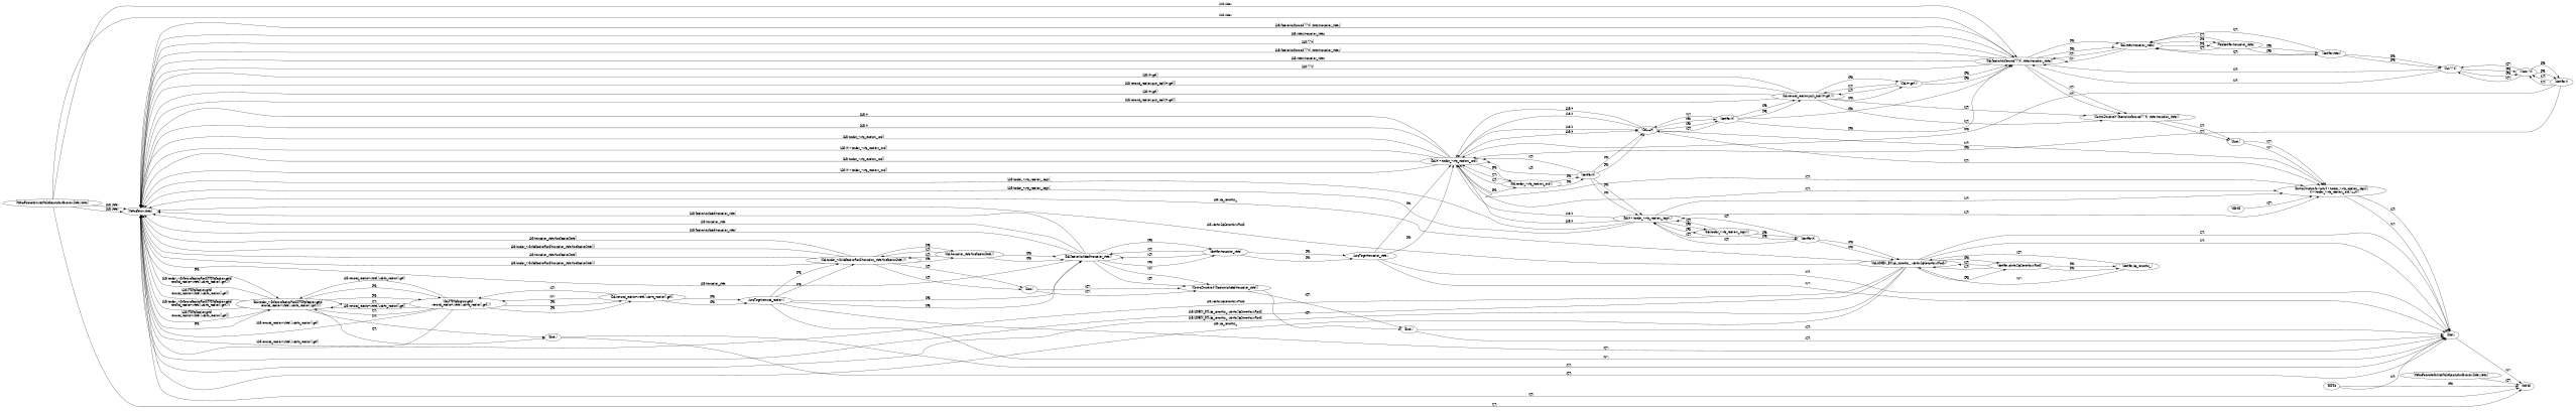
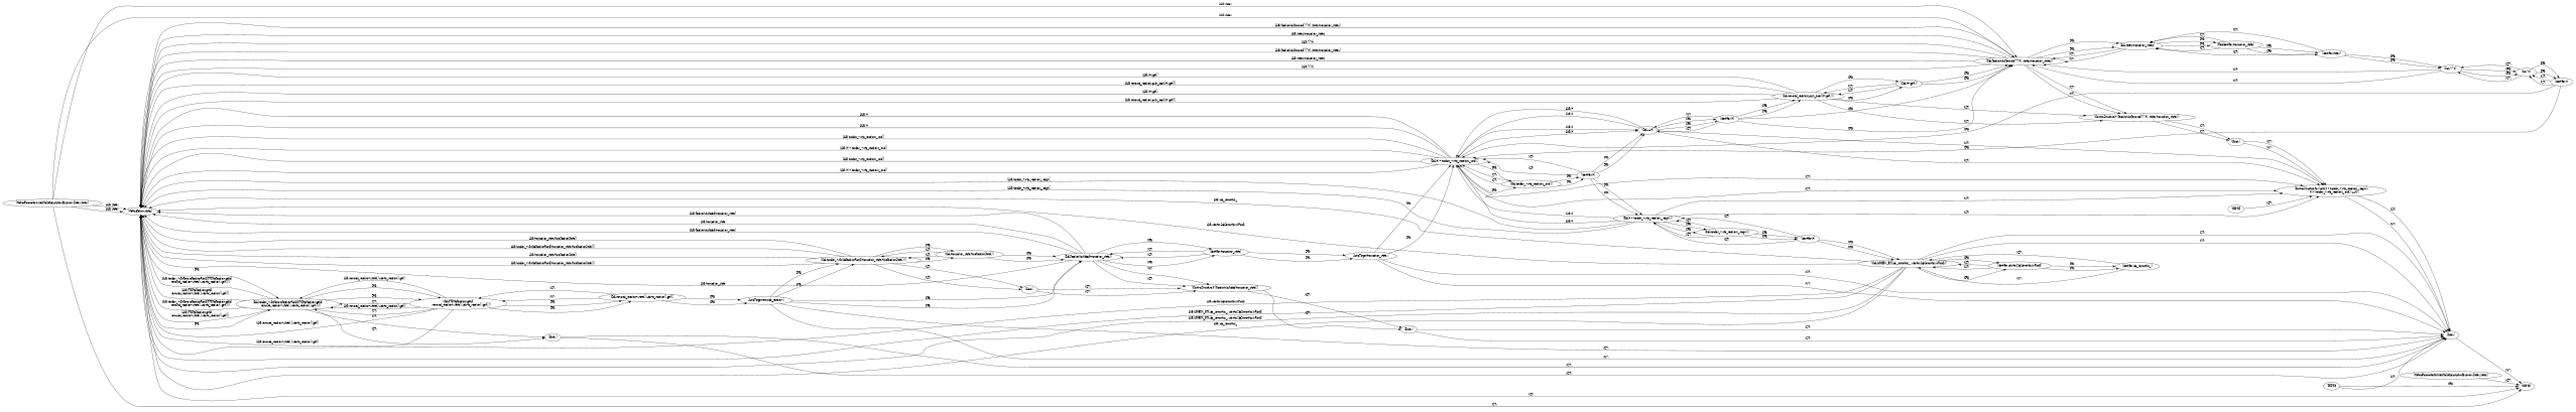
  digraph {
    fontname="Patrick Hand"
    rankdir=LR
    node [fontname="Patrick Hand"]
    edge [fontname="Patrick Hand"]
    n1 [label="(MethodReturn,states)"]
    n2 [label="(Call,handler_->OnRemoveReceiverPlanB(RTCRtpReceiver::getId(\n          removed_receiver->state().webrtc_receiver().get())))"]
    1000100
    n4 [label="(Block,)"]
    n5 [label="(Call,RTCRtpReceiver::getId(\n          removed_receiver->state().webrtc_receiver().get()))"]
    n6 [label="(MethodParameterIn,WebRtcSetDescriptionObserver::States states)"]
    n7 [label="(Call,ReceiverWasRemoved(*(*it), states.transceiver_states))"]
    n8 [label="(Call,states.transceiver_states)"]
    n9 [label="(ControlStructure,if (ReceiverWasRemoved(*(*it), states.transceiver_states)))"]
    n10 [label="(MethodParameterOut,WebRtcSetDescriptionObserver::States states)"]
    n11 [label="(Block,)"]
    n12 [label="(JumpTarget,transceiver_state :)"]
    n13 [label="(Call,it != handler_->rtp_receivers_.end())"]
    n14 [label="(ControlStructure,for (auto it = handler_->rtp_receivers_.begin();\n         it != handler_->rtp_receivers_.end(); ++it))"]
    n15 [label="(Call,handler_->rtp_receivers_.end())"]
    n16 [label="(Call,++it)"]
    n17 [label="(Block,)"]
    n18 [label="(Call,ReceiverWasAdded(transceiver_state))"]
    n19 [label="(Identifier,transceiver_state)"]
    n20 [label="(ControlStructure,if (ReceiverWasAdded(transceiver_state)))"]
    n21 [label="(Block,)"]
    n22 [label="(Call,transceiver_state.MoveReceiverState())"]
    n23 [label="(Call,handler_->OnAddReceiverPlanB(transceiver_state.MoveReceiverState()))"]
    n24 [label="(JumpTarget,removed_receiver :)"]
    n25 [label="(Call,removed_receiver->state().webrtc_receiver().get())"]
    n26 [label="(Identifier,sdp_semantics_)"]
    n27 [label="(Call,DCHECK_EQ(sdp_semantics_, webrtc::SdpSemantics::kPlanB))"]
    n28 [label="(Identifier,webrtc::SdpSemantics::kPlanB)"]
    n29 [label="(Call,it = handler_->rtp_receivers_.begin())"]
    n30 [label="(Call,handler_->rtp_receivers_.begin())"]
    n31 [label="(Identifier,it)"]
    n32 [label="(Identifier,it)"]
    n33 [label="(Identifier,it)"]
    n34 [label="(Call,removed_receivers.push_back(it->get()))"]
    n35 [label="(Call,it->get())"]
    n36 [label="(Block,)"]
    n37 [label="(FieldIdentifier,transceiver_states)"]
    n38 [label="(Call,*(*it))"]
-   n39 [label="(States,*it)"]
+   n39 [label="(Call,*it)"]
    n40 [label="(Identifier,it)"]
    n41 [label="(Identifier,states)"]
    1000106
    1000108
    n1 -> n2 [label="CFG: "]
    n1 -> n2 [label="CFG: "]
    n1 -> 1000100 [label="AST: "]
    n2 -> n1 [label="DDG: handler_->OnRemoveReceiverPlanB(RTCRtpReceiver::getId(\n          removed_receiver->state().webrtc_receiver().get()))"]
    n2 -> n1 [label="DDG: RTCRtpReceiver::getId(\n          removed_receiver->state().webrtc_receiver().get())"]
    n2 -> n1 [label="DDG: handler_->OnRemoveReceiverPlanB(RTCRtpReceiver::getId(\n          removed_receiver->state().webrtc_receiver().get()))"]
    n2 -> n1 [label="DDG: RTCRtpReceiver::getId(\n          removed_receiver->state().webrtc_receiver().get())"]
    n2 -> n4 [label="AST: "]
    n2 -> n4 [label="AST: "]
    n2 -> n5 [label="CFG: "]
    n2 -> n5 [label="CFG: "]
    n4 -> n11 [label="AST: "]
    n4 -> n11 [label="AST: "]
    n5 -> n1 [label="DDG: removed_receiver->state().webrtc_receiver().get()"]
    n5 -> n1 [label="DDG: removed_receiver->state().webrtc_receiver().get()"]
    n5 -> n2 [label="AST: "]
    n5 -> n2 [label="DDG: removed_receiver->state().webrtc_receiver().get()"]
    n5 -> n2 [label="AST: "]
    n5 -> n2 [label="DDG: removed_receiver->state().webrtc_receiver().get()"]
    n5 -> n25 [label="CFG: "]
    n5 -> n25 [label="CFG: "]
    n6 -> n1 [label="DDG: states"]
    n6 -> n1 [label="DDG: states"]
    n6 -> 1000100 [label="AST: "]
    n6 -> n7 [label="DDG: states"]
    n6 -> n7 [label="DDG: states"]
    n7 -> n1 [label="DDG: ReceiverWasRemoved(*(*it), states.transceiver_states)"]
    n7 -> n1 [label="DDG: states.transceiver_states"]
    n7 -> n1 [label="DDG: *(*it)"]
    n7 -> n1 [label="DDG: ReceiverWasRemoved(*(*it), states.transceiver_states)"]
    n7 -> n1 [label="DDG: states.transceiver_states"]
    n7 -> n1 [label="DDG: *(*it)"]
    n7 -> n8 [label="CFG: "]
    n7 -> n8 [label="CFG: "]
    n7 -> n9 [label="AST: "]
    n7 -> n9 [label="AST: "]
    n8 -> n7 [label="AST: "]
    n8 -> n7 [label="AST: "]
    n8 -> n37 [label="CFG: "]
    n8 -> n37 [label="CFG: "]
    n9 -> n36 [label="AST: "]
    n9 -> n36 [label="AST: "]
    n10 -> 1000100 [label="AST: "]
    n11 -> 1000100 [label="AST: "]
    n12 -> n11 [label="AST: "]
    n12 -> n11 [label="AST: "]
    n12 -> n13 [label="CFG: "]
    n12 -> n13 [label="CFG: "]
    n13 -> n1 [label="DDG: handler_->rtp_receivers_.end()"]
    n13 -> n1 [label="DDG: it != handler_->rtp_receivers_.end()"]
    n13 -> n1 [label="DDG: it"]
    n13 -> n1 [label="DDG: handler_->rtp_receivers_.end()"]
    n13 -> n1 [label="DDG: it != handler_->rtp_receivers_.end()"]
    n13 -> n1 [label="DDG: it"]
    n13 -> n14 [label="AST: "]
    n13 -> n14 [label="AST: "]
    n13 -> n15 [label="CFG: "]
    n13 -> n15 [label="CFG: "]
    n13 -> n16 [label="DDG: it"]
    n13 -> n16 [label="DDG: it"]
    n14 -> n11 [label="AST: "]
    n14 -> n11 [label="AST: "]
    n15 -> n13 [label="AST: "]
    n15 -> n13 [label="AST: "]
    n15 -> n32 [label="CFG: "]
    n15 -> n32 [label="CFG: "]
    n16 -> n13 [label="DDG: it"]
    n16 -> n13 [label="DDG: it"]
    n16 -> n14 [label="AST: "]
    n16 -> n14 [label="AST: "]
    n16 -> n33 [label="CFG: "]
    n16 -> n33 [label="CFG: "]
    n17 -> n11 [label="AST: "]
    n17 -> n11 [label="AST: "]
    n18 -> n1 [label="DDG: ReceiverWasAdded(transceiver_state)"]
    n18 -> n1 [label="DDG: transceiver_state"]
    n18 -> n1 [label="DDG: ReceiverWasAdded(transceiver_state)"]
    n18 -> n1 [label="DDG: transceiver_state"]
    n18 -> n19 [label="CFG: "]
    n18 -> n19 [label="CFG: "]
    n18 -> n20 [label="AST: "]
    n18 -> n20 [label="AST: "]
    n19 -> n12 [label="CFG: "]
    n19 -> n12 [label="CFG: "]
    n19 -> n18 [label="AST: "]
    n19 -> n18 [label="AST: "]
    n20 -> n17 [label="AST: "]
    n20 -> n17 [label="AST: "]
    n21 -> n20 [label="AST: "]
    n21 -> n20 [label="AST: "]
    n22 -> n18 [label="CFG: "]
    n22 -> n18 [label="CFG: "]
    n22 -> n23 [label="AST: "]
    n22 -> n23 [label="AST: "]
    n23 -> n1 [label="DDG: handler_->OnAddReceiverPlanB(transceiver_state.MoveReceiverState())"]
    n23 -> n1 [label="DDG: transceiver_state.MoveReceiverState()"]
    n23 -> n1 [label="DDG: handler_->OnAddReceiverPlanB(transceiver_state.MoveReceiverState())"]
    n23 -> n1 [label="DDG: transceiver_state.MoveReceiverState()"]
    n23 -> n21 [label="AST: "]
    n23 -> n21 [label="AST: "]
    n23 -> n22 [label="CFG: "]
    n23 -> n22 [label="CFG: "]
    n24 -> n11 [label="AST: "]
    n24 -> n11 [label="AST: "]
    n24 -> n18 [label="CFG: "]
    n24 -> n18 [label="CFG: "]
    n24 -> n23 [label="CFG: "]
    n24 -> n23 [label="CFG: "]
    n25 -> n5 [label="AST: "]
    n25 -> n5 [label="AST: "]
    n25 -> n24 [label="CFG: "]
    n25 -> n24 [label="CFG: "]
    n26 -> n27 [label="AST: "]
    n26 -> n27 [label="AST: "]
    n27 -> n1 [label="DDG: sdp_semantics_"]
    n27 -> n1 [label="DDG: webrtc::SdpSemantics::kPlanB"]
    n27 -> n1 [label="DDG: DCHECK_EQ(sdp_semantics_, webrtc::SdpSemantics::kPlanB)"]
    n27 -> n1 [label="DDG: sdp_semantics_"]
    n27 -> n1 [label="DDG: webrtc::SdpSemantics::kPlanB"]
    n27 -> n1 [label="DDG: DCHECK_EQ(sdp_semantics_, webrtc::SdpSemantics::kPlanB)"]
    n27 -> n11 [label="AST: "]
    n27 -> n11 [label="AST: "]
    n27 -> n28 [label="CFG: "]
    n27 -> n28 [label="CFG: "]
    n28 -> n26 [label="CFG: "]
    n28 -> n26 [label="CFG: "]
    n28 -> n27 [label="AST: "]
    n28 -> n27 [label="AST: "]
    n29 -> n1 [label="DDG: handler_->rtp_receivers_.begin()"]
    n29 -> n1 [label="DDG: handler_->rtp_receivers_.begin()"]
    n29 -> n13 [label="DDG: it"]
    n29 -> n13 [label="DDG: it"]
    n29 -> n14 [label="AST: "]
    n29 -> n14 [label="AST: "]
    n29 -> n30 [label="CFG: "]
    n29 -> n30 [label="CFG: "]
    n30 -> n29 [label="AST: "]
    n30 -> n29 [label="AST: "]
    n30 -> n31 [label="CFG: "]
    n30 -> n31 [label="CFG: "]
    n31 -> n27 [label="CFG: "]
    n31 -> n27 [label="CFG: "]
    n31 -> n29 [label="AST: "]
    n31 -> n29 [label="AST: "]
    n32 -> n13 [label="AST: "]
    n32 -> n13 [label="AST: "]
    n32 -> n16 [label="CFG: "]
    n32 -> n16 [label="CFG: "]
    n32 -> n29 [label="CFG: "]
    n32 -> n29 [label="CFG: "]
    n33 -> n7 [label="CFG: "]
    n33 -> n7 [label="CFG: "]
    n33 -> n16 [label="AST: "]
    n33 -> n16 [label="AST: "]
    n33 -> n34 [label="CFG: "]
    n33 -> n34 [label="CFG: "]
    n34 -> n1 [label="DDG: removed_receivers.push_back(it->get())"]
    n34 -> n1 [label="DDG: it->get()"]
    n34 -> n1 [label="DDG: removed_receivers.push_back(it->get())"]
    n34 -> n1 [label="DDG: it->get()"]
    n34 -> n9 [label="AST: "]
    n34 -> n9 [label="AST: "]
    n34 -> n35 [label="CFG: "]
    n34 -> n35 [label="CFG: "]
    n35 -> n7 [label="CFG: "]
    n35 -> n7 [label="CFG: "]
    n35 -> n34 [label="AST: "]
    n35 -> n34 [label="AST: "]
    n36 -> n14 [label="AST: "]
    n36 -> n14 [label="AST: "]
    n37 -> n8 [label="AST: "]
    n37 -> n8 [label="AST: "]
    n37 -> n41 [label="CFG: "]
    n37 -> n41 [label="CFG: "]
    n38 -> n7 [label="AST: "]
    n38 -> n7 [label="AST: "]
    n38 -> n39 [label="CFG: "]
    n38 -> n39 [label="CFG: "]
    n39 -> n38 [label="AST: "]
    n39 -> n38 [label="AST: "]
    n39 -> n40 [label="CFG: "]
    n39 -> n40 [label="CFG: "]
    n40 -> n13 [label="CFG: "]
    n40 -> n13 [label="CFG: "]
    n40 -> n39 [label="AST: "]
    n40 -> n39 [label="AST: "]
    n41 -> n8 [label="AST: "]
    n41 -> n8 [label="AST: "]
    n41 -> n38 [label="CFG: "]
    n41 -> n38 [label="CFG: "]
    1000106 -> 1000100 [label="CFG: "]
    1000106 -> n11 [label="AST: "]
    1000108 -> n14 [label="AST: "]
  }
